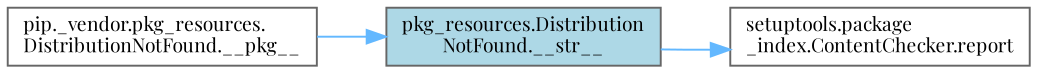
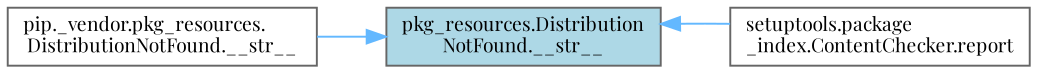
  digraph {
    fontname="Playfair Display"
    rankdir=RL
    node [color=grey40 fillcolor=white fontname="Playfair Display" fontsize=10 shape=box style=filled]
    edge [color=steelblue1 dir=back fontname="Playfair Display" fontsize=10 labelfontname=Helvetica labelfontsize=10 style=solid]
    n1 [color=gray40 fontcolor=black height=0.2 label="setuptools.package\l_index.ContentChecker.report" width=0.4]
    n2 [fillcolor=lightblue height=0.2 label="pkg_resources.Distribution\lNotFound.__str__" width=0.4]
-   n3 [height=0.2 label="pip._vendor.pkg_resources.\lDistributionNotFound.__pkg__" width=0.4]
-   n1 -> n2
+   n3 [height=0.2 label="pip._vendor.pkg_resources.\lDistributionNotFound.__str__" width=0.4]
+   n2 -> n1
    n2 -> n3
  }
